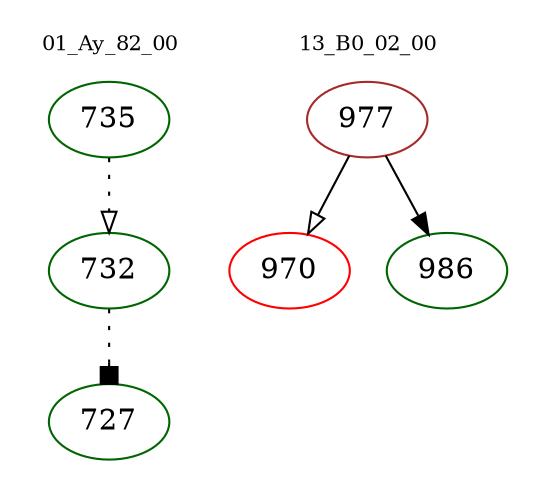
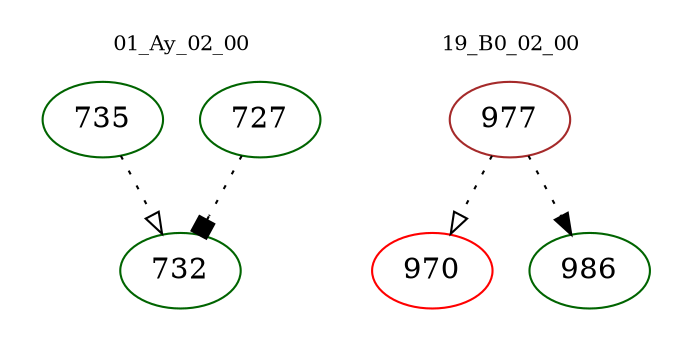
  digraph {
    node [color=darkgreen]
    edge [arrowhead=onormal color=black style=dotted]
    n1 [label=732]
    n2 [label=727]
    n3 [label=735]
    n4 [color=brown label=977]
    n5 [color=red label=970]
    n6 [label=986]
    subgraph cluster_1 {
      color=white
      fontsize=10
-     label="01_Ay_82_00"
+     label="01_Ay_02_00"
      n1
      n2
      n3
    }
    subgraph cluster_2 {
      color=white
      fontsize=10
-     label="13_B0_02_00"
+     label="19_B0_02_00"
      n4
      n5
      n6
    }
-   n1 -> n2 [arrowhead=box]
+   n2 -> n1 [arrowhead=box]
    n3 -> n1
-   n4 -> n5 [style=solid]
-   n4 -> n6 [arrowhead=normal style=solid]
+   n4 -> n5
+   n4 -> n6 [arrowhead=normal]
  }
